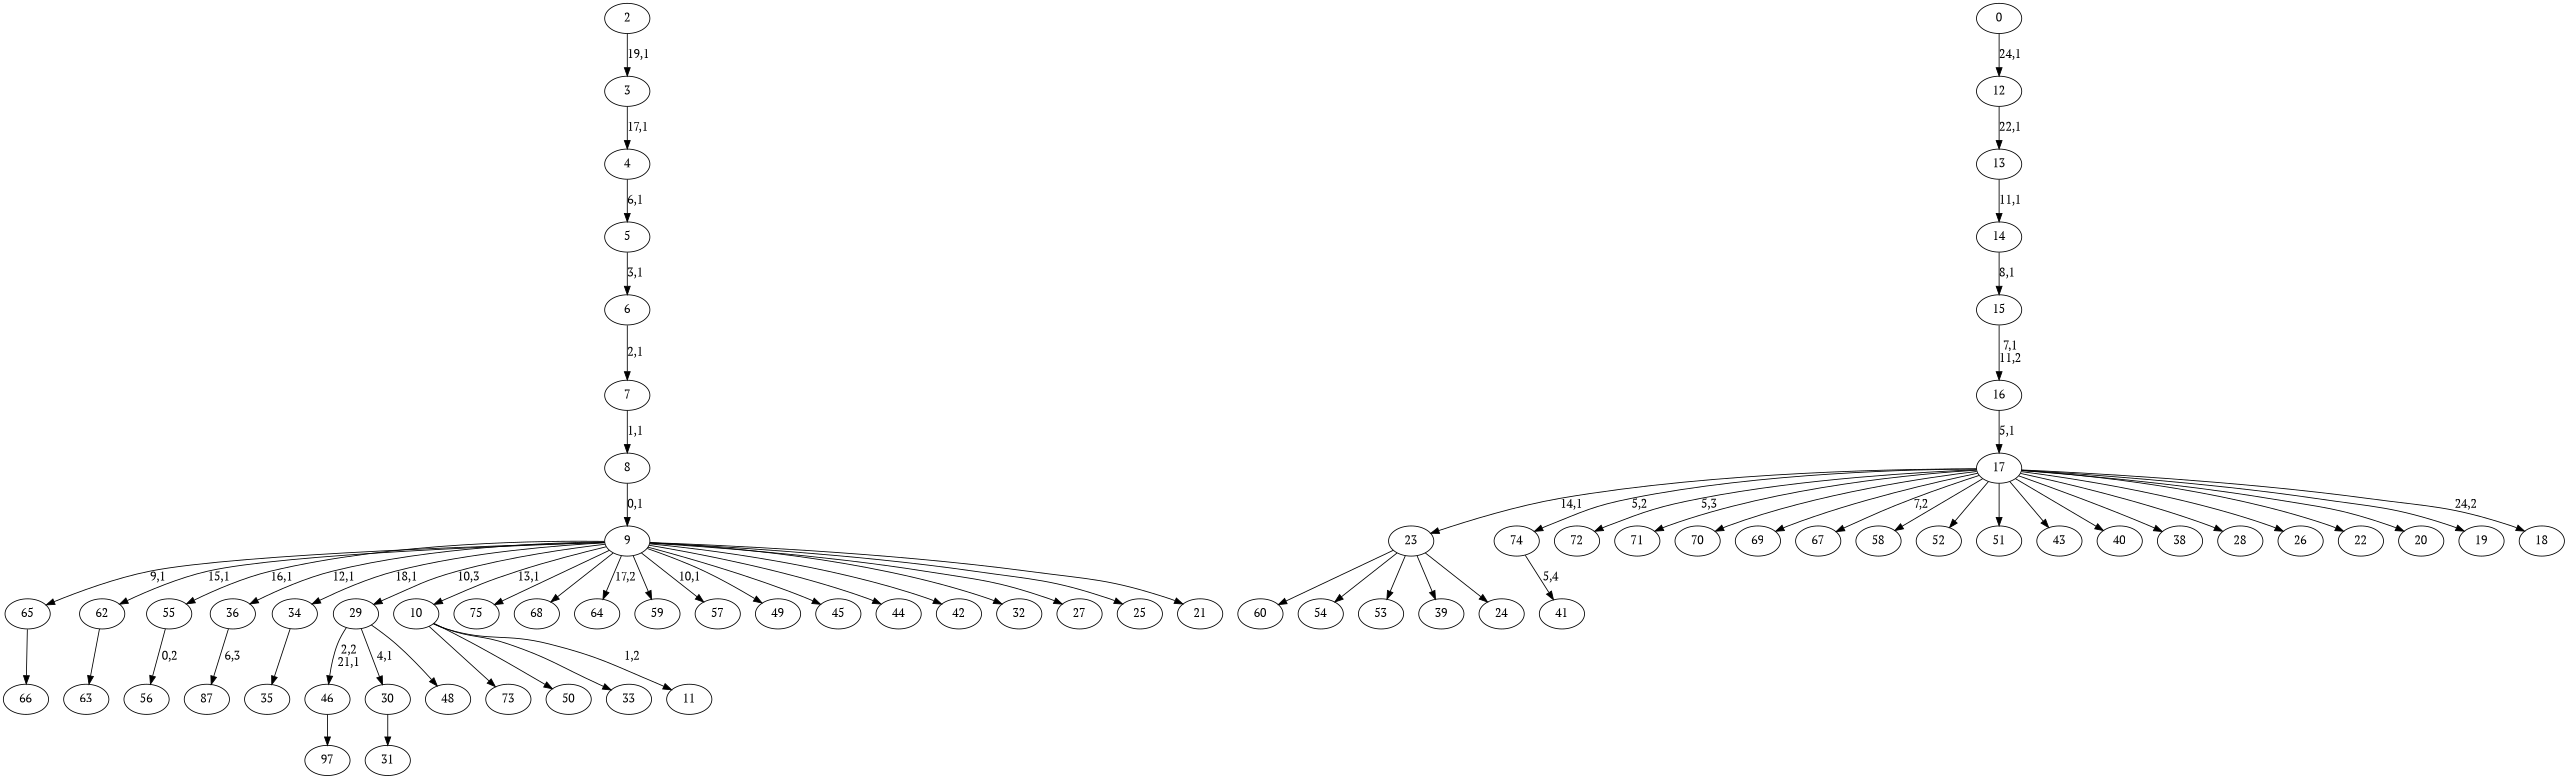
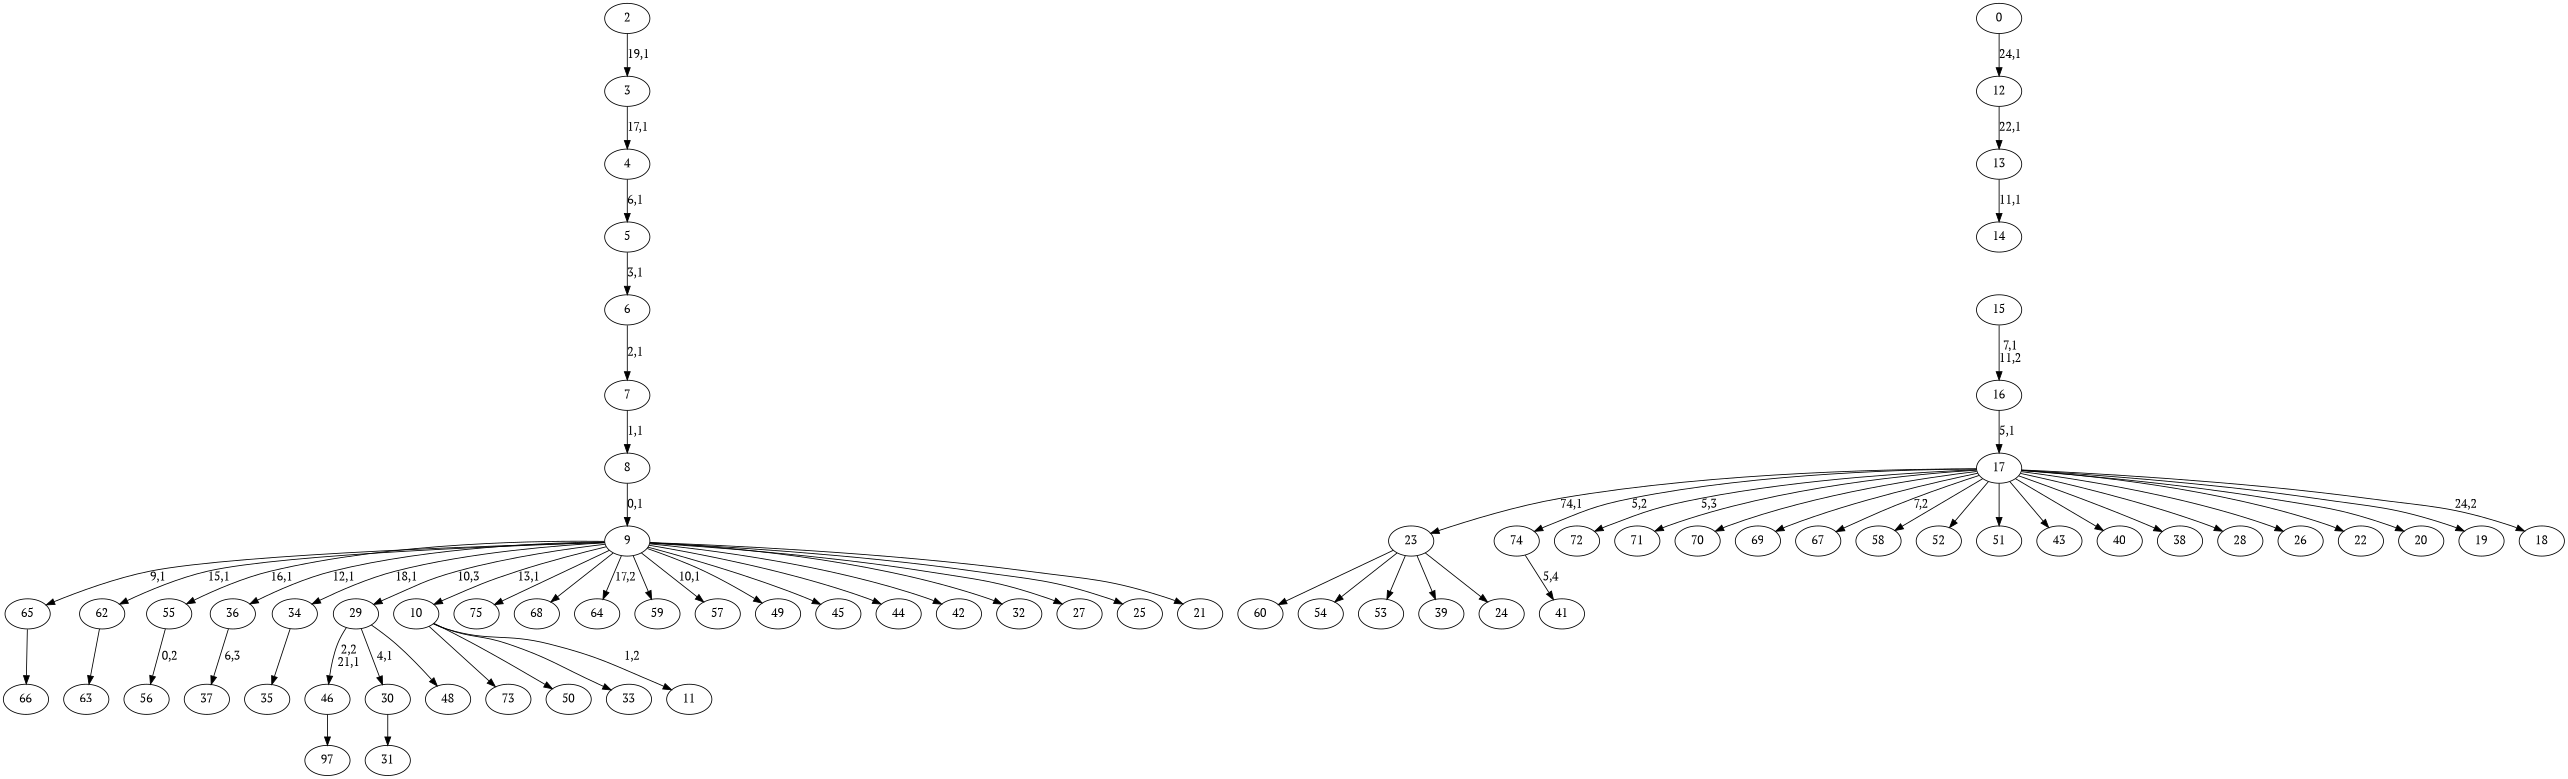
  digraph {
    fontname="PT Serif"
    node [fontname="PT Serif"]
    edge [fontname="PT Serif"]
    65
    66
    62
    63
    55
    56
    n7 [label=97]
    46
    36
-   37 [label=87]
+   37
    34
    35
    30
    31
    29
    48
    23
    60
    54
    53
    39
    24
    17
    74
    72
    71
    70
    69
    67
    58
    52
    51
    43
    40
    38
    28
    26
    22
    20
    19
    18
    41
    16
    15
    14
    13
    12
    10
    73
    50
    33
    11
    9
    75
    68
    64
    59
    57
    49
    45
    44
    42
    32
    27
    25
    21
    8
    7
    6
    5
    4
    3
    2
    0
    65 -> 66
    62 -> 63
    55 -> 56 [label="0,2"]
    46 -> n7
    36 -> 37 [label="6,3"]
    34 -> 35
    30 -> 31
    29 -> 46 [label="2,2\n21,1"]
    29 -> 30 [label="4,1"]
    29 -> 48
    23 -> 60
    23 -> 54
    23 -> 53
    23 -> 39
    23 -> 24
-   17 -> 23 [label="14,1"]
+   17 -> 23 [label="74,1"]
    17 -> 74 [label="5,2"]
    17 -> 72 [label="5,3"]
    17 -> 71
    17 -> 70
    17 -> 69
    17 -> 67 [label="7,2"]
    17 -> 58
    17 -> 52
    17 -> 51
    17 -> 43
    17 -> 40
    17 -> 38
    17 -> 28
    17 -> 26
    17 -> 22
    17 -> 20
    17 -> 19
    17 -> 18 [label="24,2"]
    74 -> 41 [label="5,4"]
    16 -> 17 [label="5,1"]
    15 -> 16 [label="7,1\n11,2"]
-   14 -> 15 [label="8,1"]
    13 -> 14 [label="11,1"]
    12 -> 13 [label="22,1"]
    10 -> 73
    10 -> 50
    10 -> 33
    10 -> 11 [label="1,2"]
    9 -> 65 [label="9,1"]
    9 -> 62 [label="15,1"]
    9 -> 55 [label="16,1"]
    9 -> 36 [label="12,1"]
    9 -> 34 [label="18,1"]
    9 -> 29 [label="10,3"]
    9 -> 10 [label="13,1"]
    9 -> 75
    9 -> 68
    9 -> 64 [label="17,2"]
    9 -> 59
    9 -> 57 [label="10,1"]
    9 -> 49
    9 -> 45
    9 -> 44
    9 -> 42
    9 -> 32
    9 -> 27
    9 -> 25
    9 -> 21
    8 -> 9 [label="0,1"]
    7 -> 8 [label="1,1"]
    6 -> 7 [label="2,1"]
    5 -> 6 [label="3,1"]
    4 -> 5 [label="6,1"]
    3 -> 4 [label="17,1"]
    2 -> 3 [label="19,1"]
    0 -> 12 [label="24,1"]
  }
